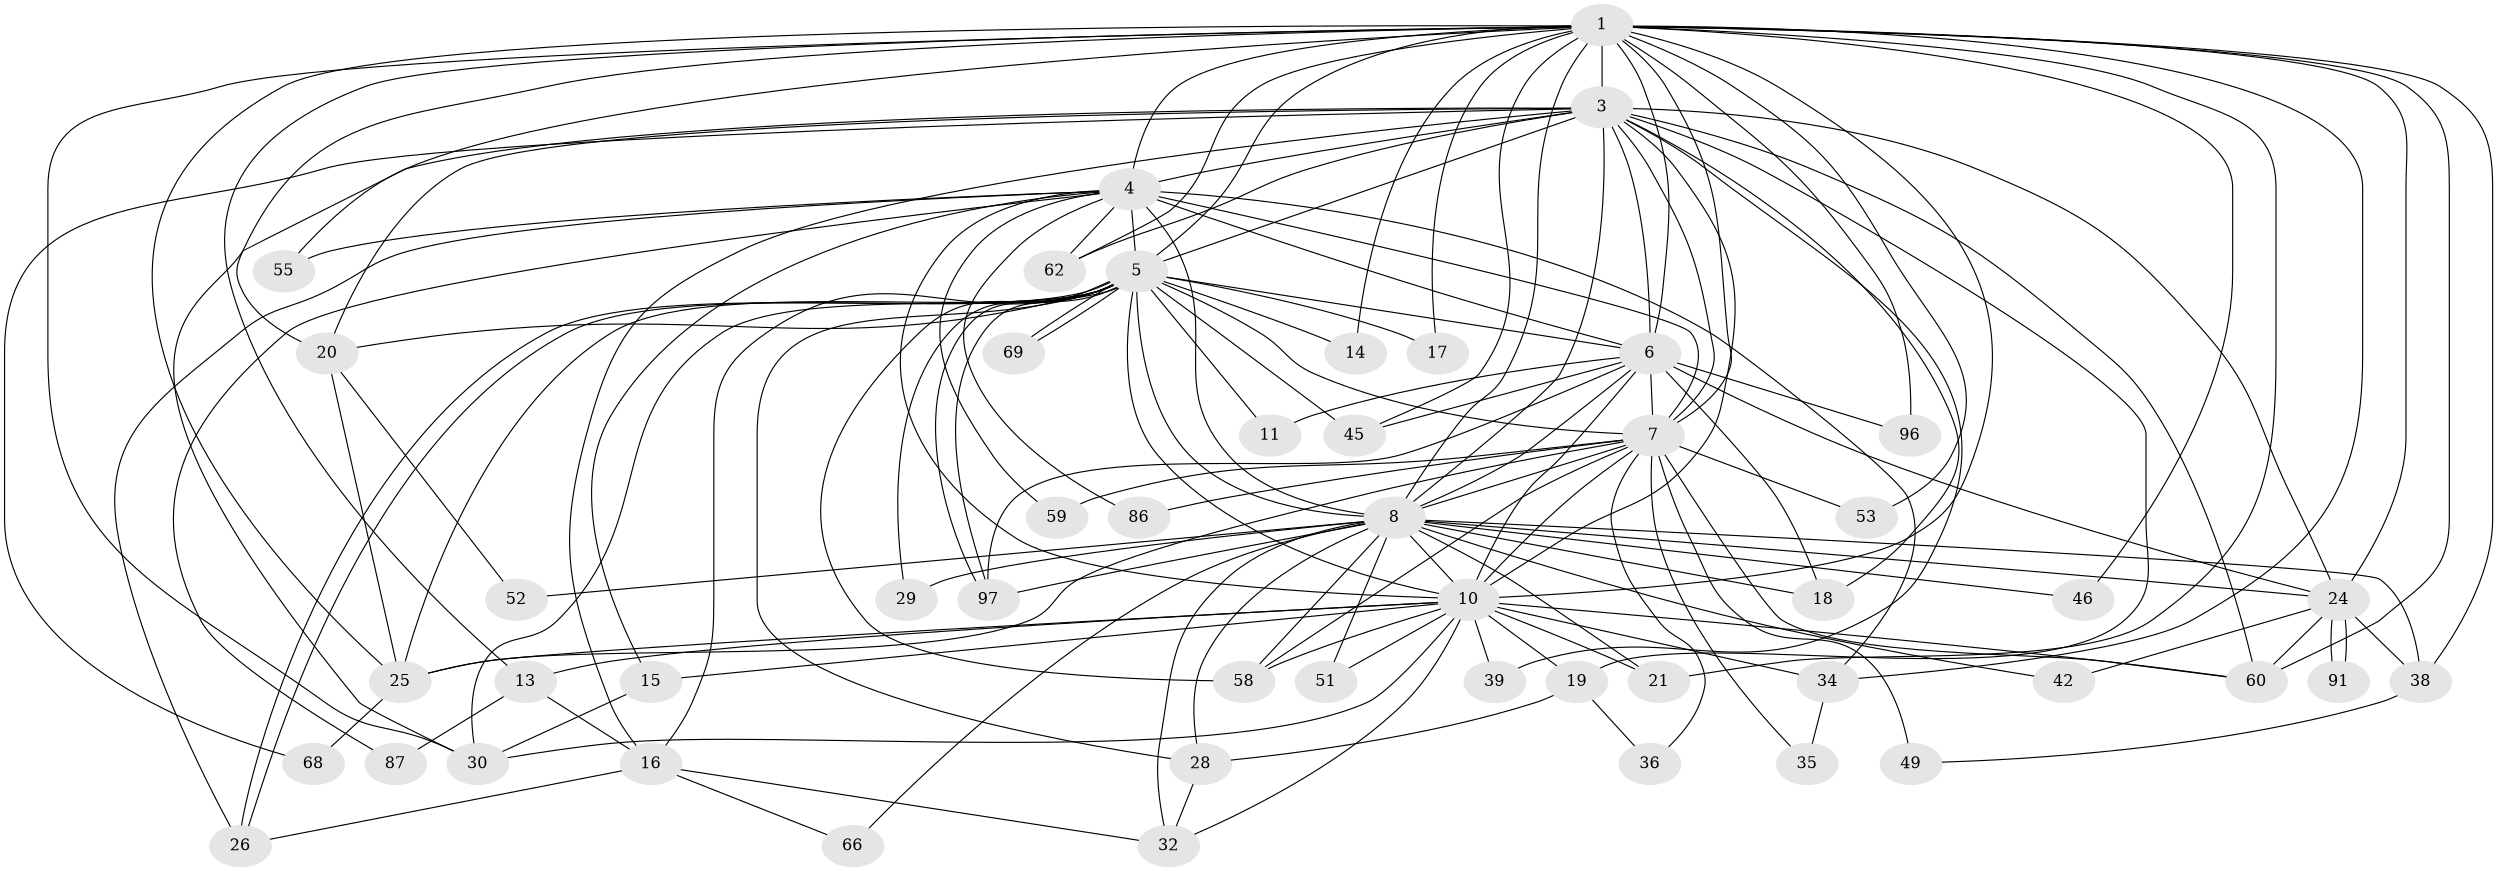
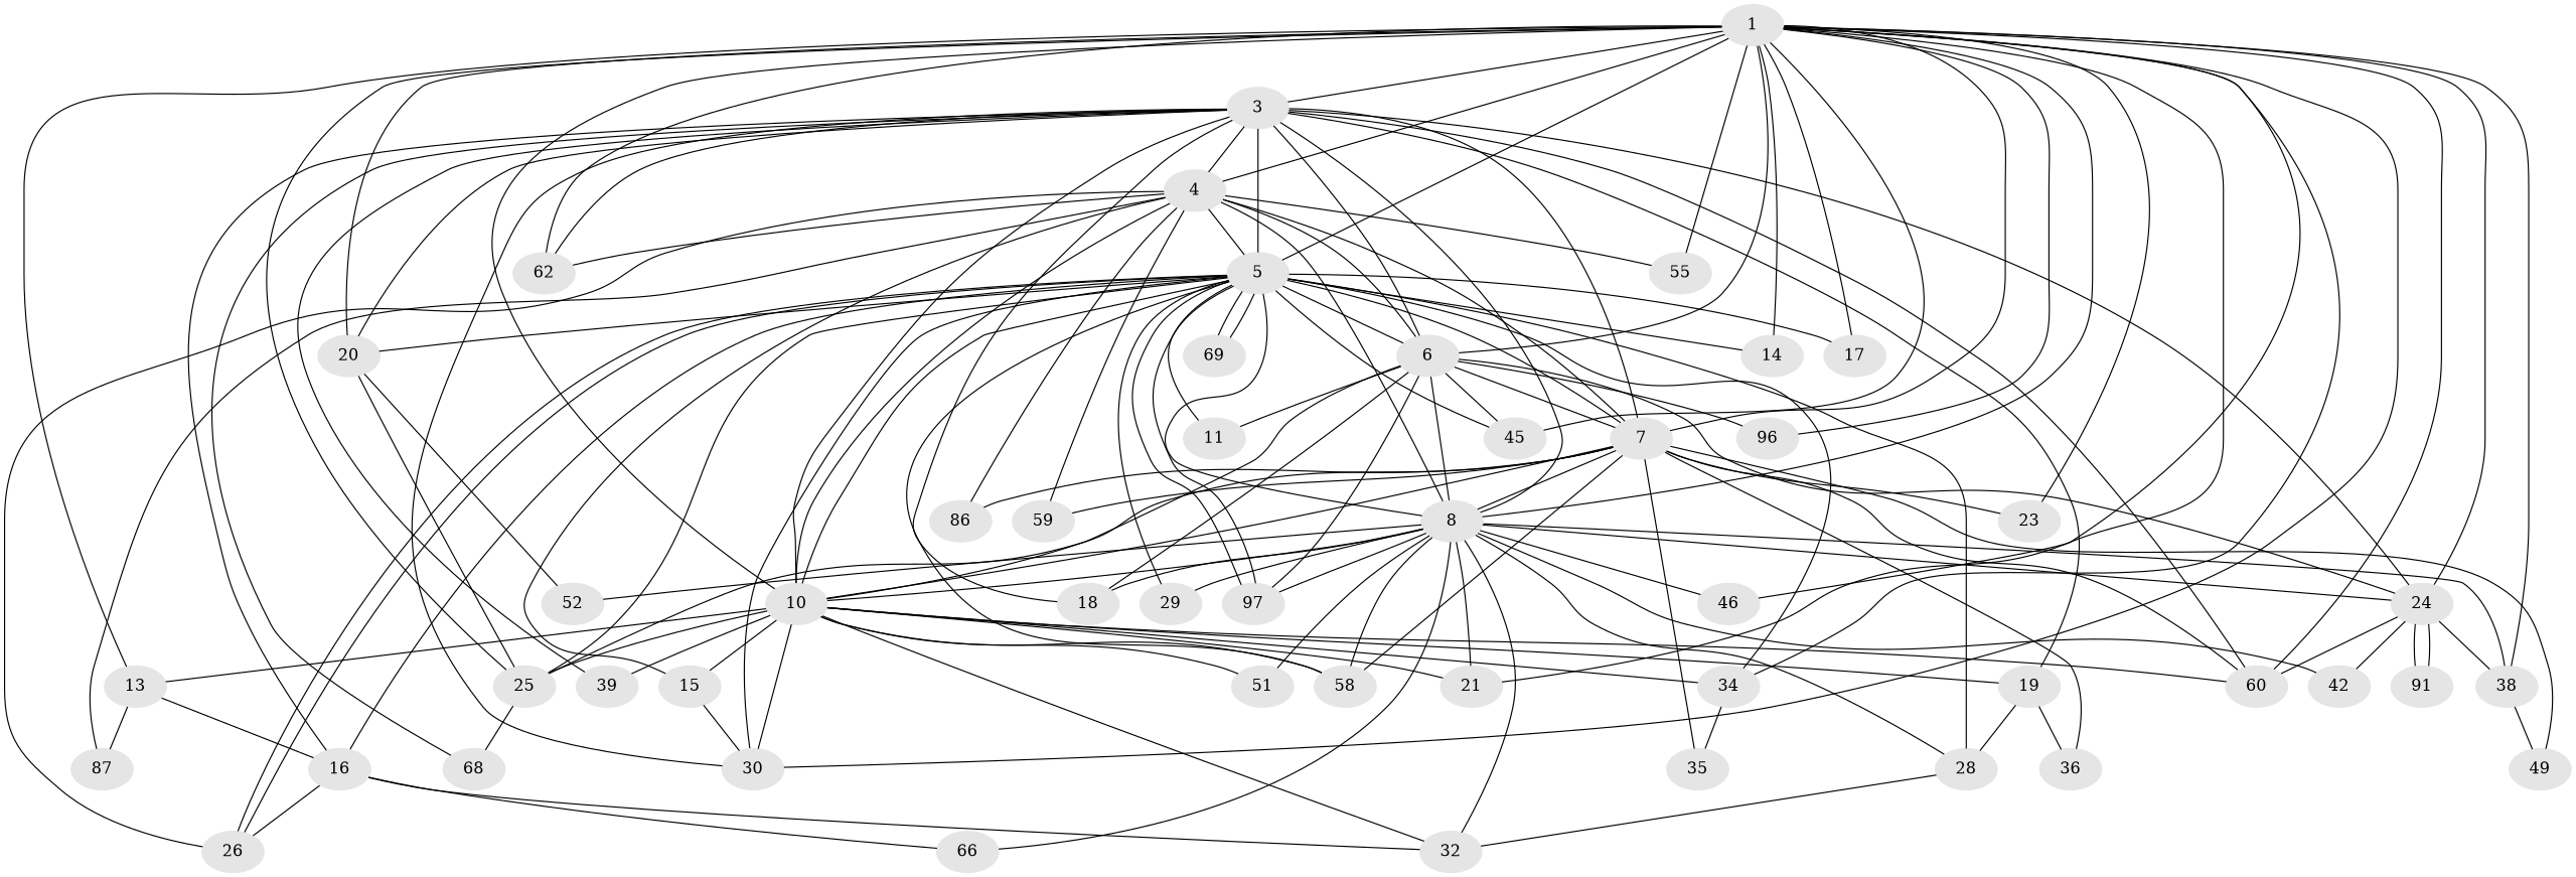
  graph {
    node [color=gray90 style=filled]
    1 [super="+2"]
    3 [super="+70+65+47"]
    4 [super="+44"]
    5 [super="+9"]
    6 [super="+22+12+99+75"]
    7 [super="+33+71"]
    8 [super="+61"]
    10 [super="+93+74"]
    13
    14
    17
    20
    21
-   23 [label=53]
+   23
    24
    25 [super="+63"]
    30 [super="+37"]
    34 [super="+76+89"]
    38 [super="+43"]
    45
    46
    55
    60 [super="+77+64"]
    62
    96
    16 [super="+41+81"]
    18 [super="+92"]
    19
    39
    68
    15
    26 [super="+31+56"]
    59
    n34 [label=86]
    87
    11
    n37 [label=97 super="+84"]
    28 [super="+73+79+48"]
    29
    58 [super="+98+72"]
    69
    35
    36
    49
    32
    42
    51
    52
    66
    91
    1 -- 3 [weight=2]
    1 -- 4 [weight=2]
    1 -- 5 [weight=4]
    1 -- 6 [weight=2]
    1 -- 7 [weight=2]
    1 -- 8 [weight=3]
    1 -- 10 [weight=5]
    1 -- 13
    1 -- 14
    1 -- 17
    1 -- 20
    1 -- 21
    1 -- 23
    1 -- 24
    1 -- 25
    1 -- 30
    1 -- 34
    1 -- 38
    1 -- 45
    1 -- 46
    1 -- 55
    1 -- 60
    1 -- 62
    1 -- 96
    3 -- 4
    3 -- 5 [weight=4]
    3 -- 6 [weight=2]
    3 -- 7
    3 -- 8
    3 -- 10
    3 -- 20
    3 -- 24
    3 -- 30
    3 -- 60
    3 -- 62
    3 -- 16
    3 -- 18
    3 -- 19
    3 -- 39
    3 -- 68
    4 -- 5 [weight=2]
    4 -- 6 [weight=2]
    4 -- 7
    4 -- 8 [weight=2]
    4 -- 10 [weight=2]
    4 -- 55
    4 -- 62
    4 -- 15
    4 -- 26
    4 -- 59
    4 -- n34
    4 -- 87
    5 -- 6 [weight=4]
    5 -- 7 [weight=4]
    5 -- 8 [weight=2]
    5 -- 10 [weight=2]
    5 -- 14
    5 -- 17
    5 -- 20
    5 -- 25 [weight=2]
    5 -- 30
-   4 -- 34 [weight=2]
+   5 -- 34 [weight=2]
    5 -- 45
    5 -- 16
    5 -- 26 [weight=2]
    5 -- 26
    5 -- 11
    5 -- n37 [weight=2]
    5 -- n37
    5 -- 28 [weight=2]
    5 -- 29
    5 -- 58
    5 -- 69
    5 -- 69
    6 -- 7 [weight=2]
    6 -- 8
    6 -- 10
    6 -- 24
    6 -- 45
    6 -- 96
    6 -- 18
    6 -- 11
    6 -- n37
    7 -- 8
    7 -- 10
    7 -- 23
    7 -- 25
    7 -- 60
    7 -- 59
    7 -- n34
    7 -- 58
    7 -- 35
    7 -- 36
    7 -- 49
    8 -- 10
    8 -- 21
    8 -- 24
    8 -- 38
    8 -- 46
    8 -- 18
    8 -- n37
    8 -- 28
    8 -- 29
    8 -- 58
    8 -- 32
    8 -- 42
    8 -- 51
    8 -- 52
    8 -- 66
    10 -- 13
    10 -- 21
    10 -- 25
    10 -- 30
    10 -- 34
    10 -- 60
    10 -- 19
    10 -- 39
    10 -- 15
    10 -- 58
    10 -- 32
    10 -- 51
    13 -- 16
    13 -- 87
    20 -- 25
    20 -- 52
    24 -- 38
    24 -- 60
    24 -- 42
    24 -- 91
    24 -- 91
    25 -- 68
    34 -- 35
    38 -- 49
    16 -- 26
    16 -- 32
    16 -- 66
    19 -- 28
    19 -- 36
    15 -- 30
    28 -- 32
  }
